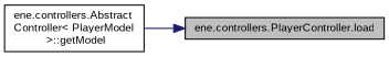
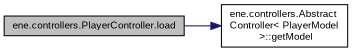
  digraph {
    rankdir=LR
    fontname="Liberation Sans"
    node [color=black fontname="Liberation Sans" fontsize=10 shape=record]
    n1 [fillcolor=grey75 fontcolor=black height=0.2 label="ene.controllers.PlayerController.load" style=filled width=0.4]
    n2 [height=0.2 label="ene.controllers.Abstract\lController\< PlayerModel\l \>::getModel" width=0.4]
-   n2 -> n1 [color=midnightblue fontname="Liberation Sans" fontsize=10 labelfontname=Helvetica labelfontsize=10 style=solid]
+   n1 -> n2 [color=midnightblue fontname="Liberation Sans" fontsize=10 labelfontname=Helvetica labelfontsize=10 style=solid]
  }
